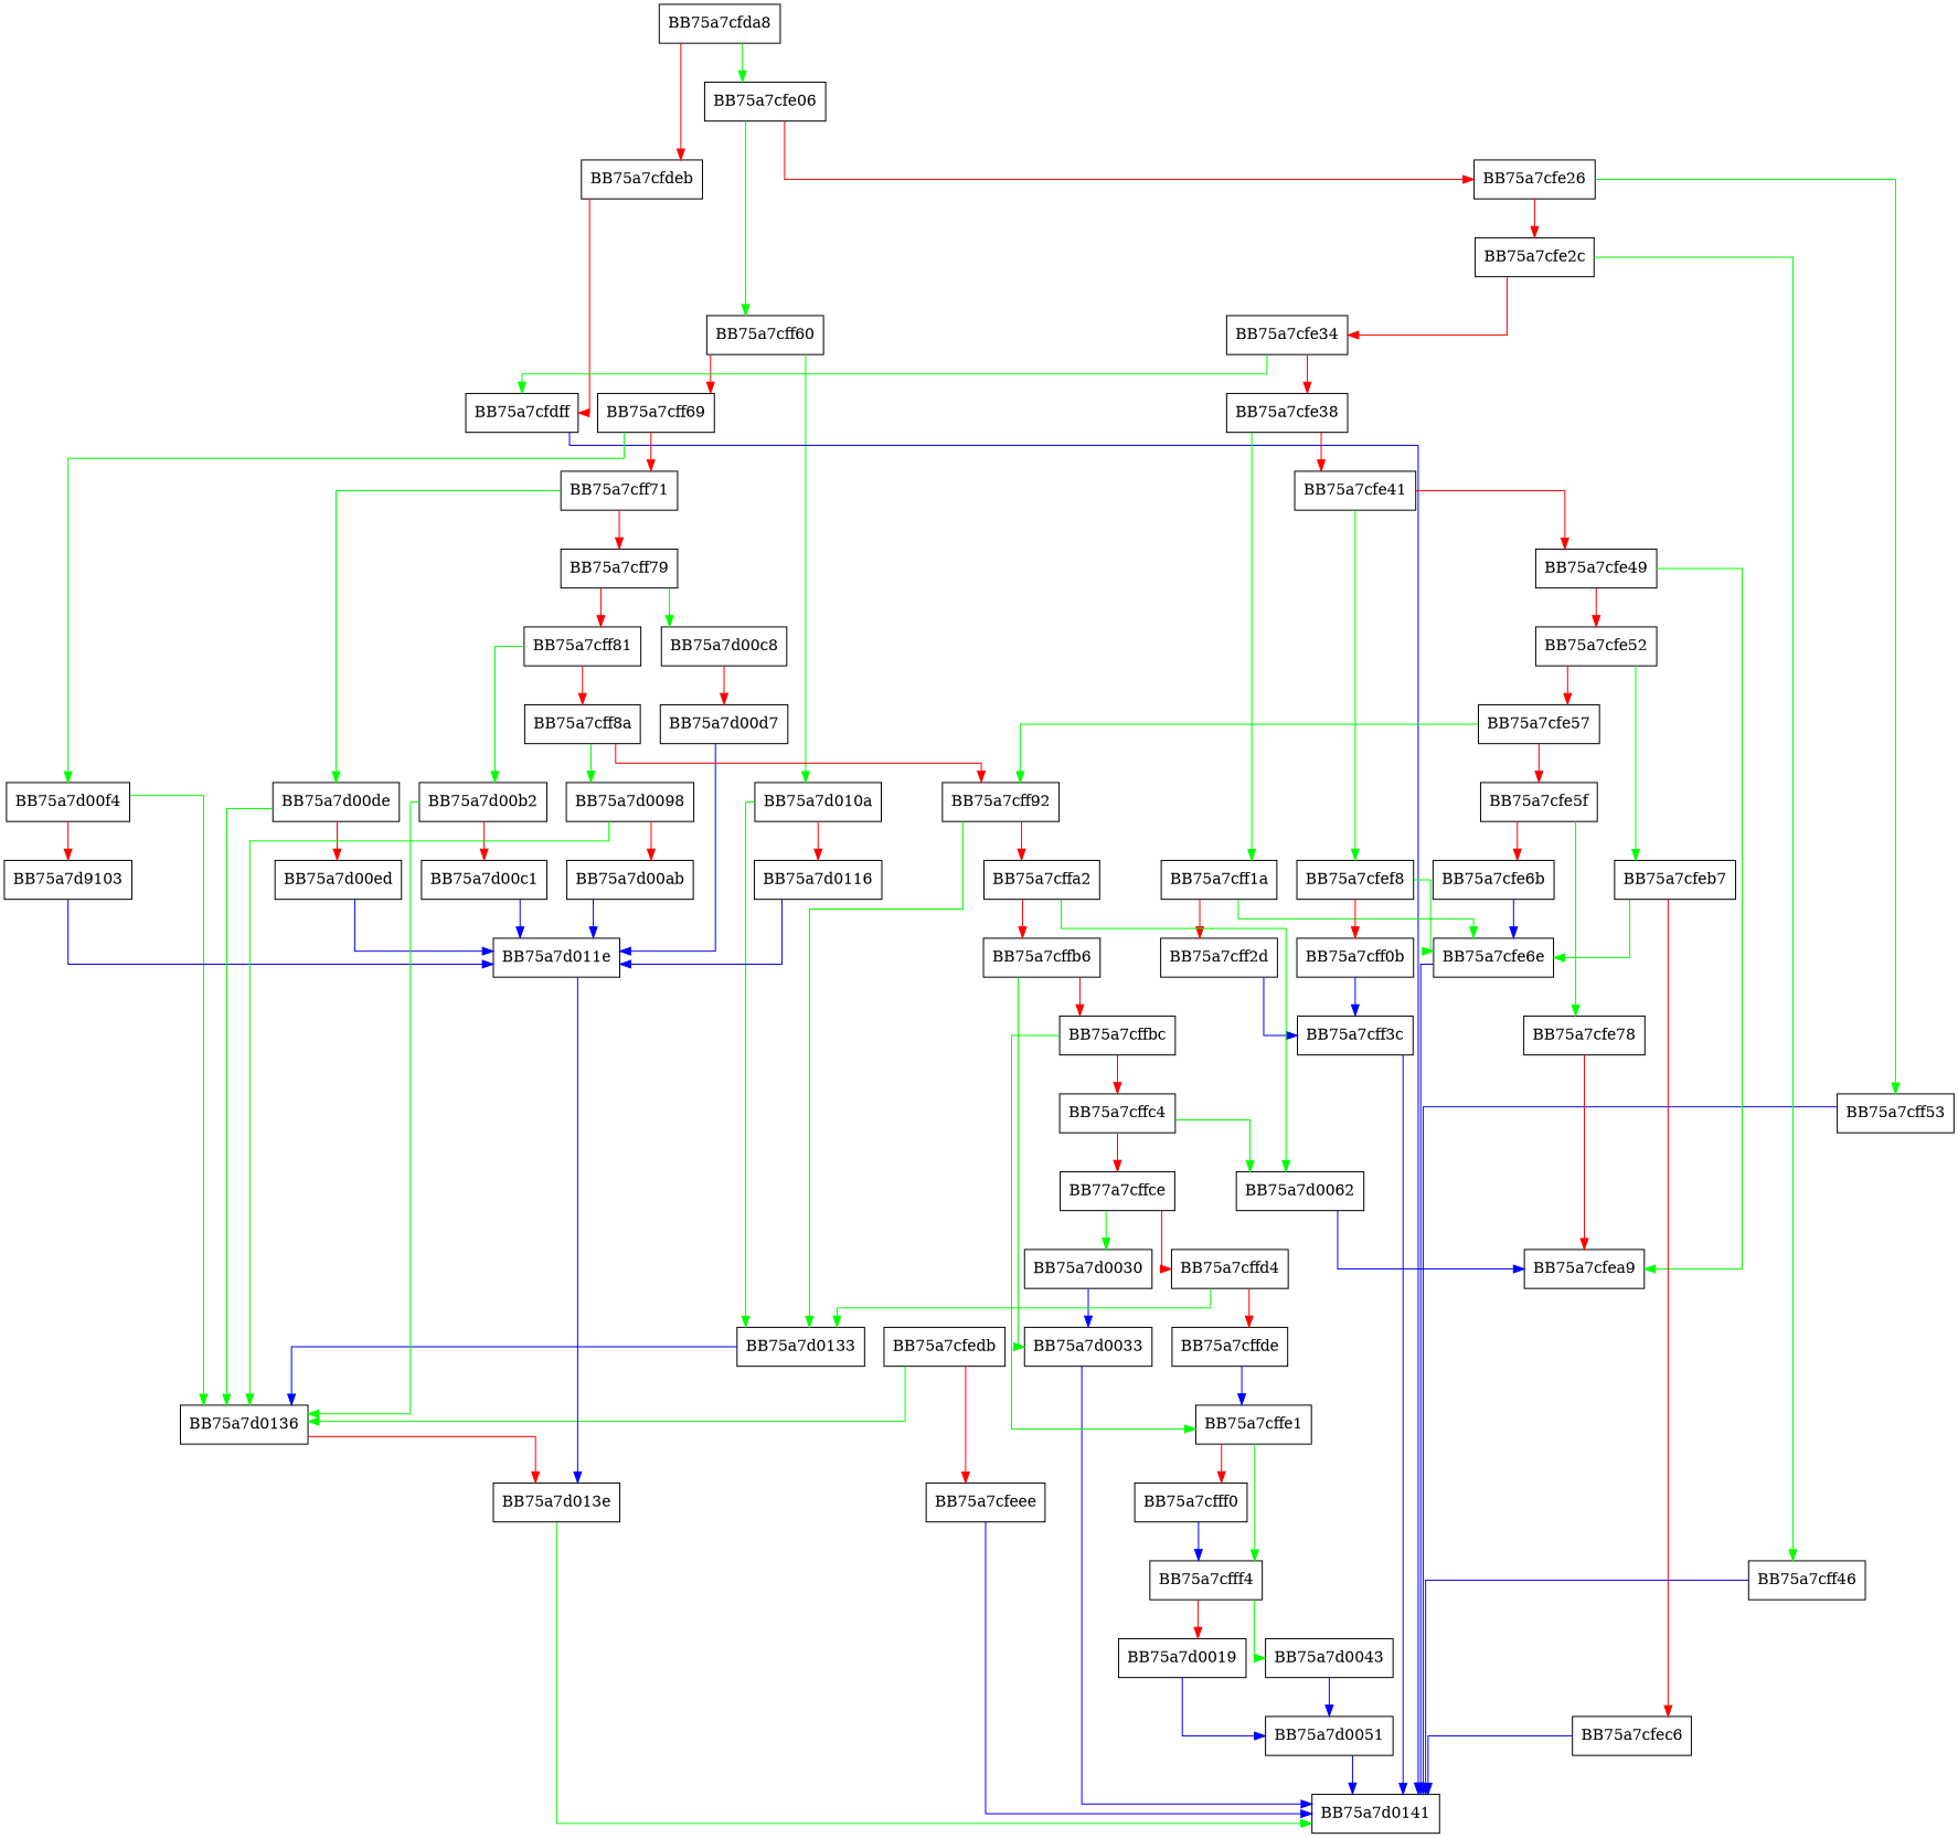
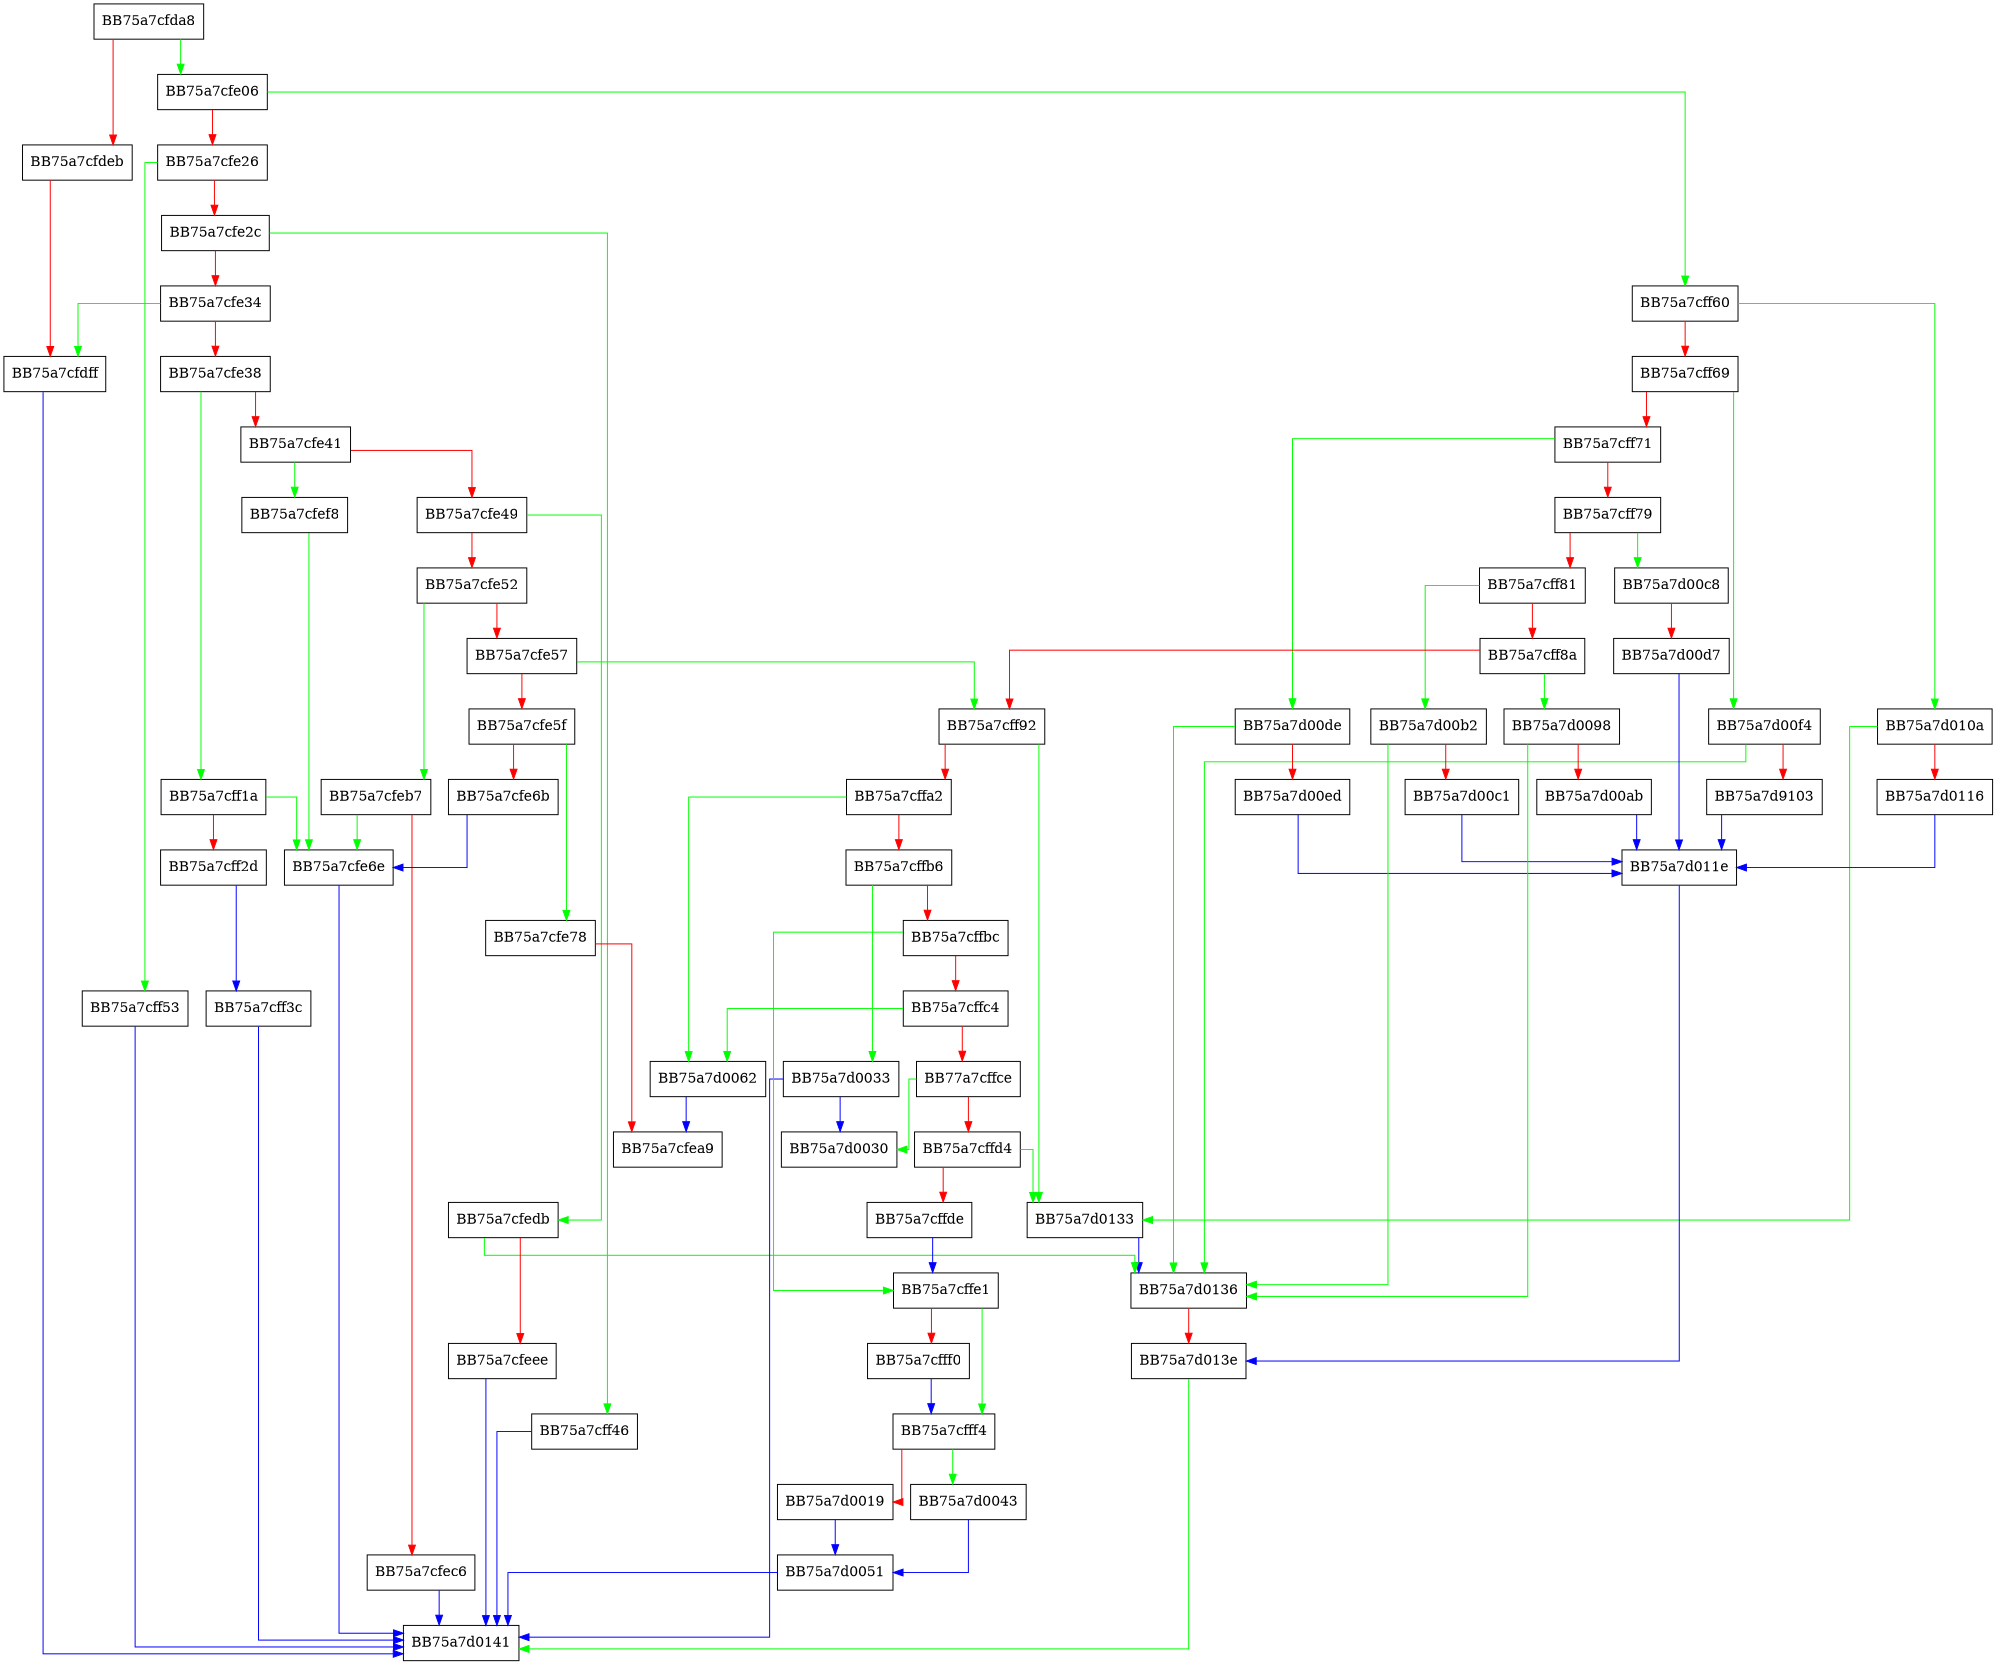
  digraph {
    splines=ortho
    node [shape=box]
    edge [color=red]
    BB75a7cfda8
    BB75a7cfe06
    BB75a7cfdeb
    BB75a7cff60
    BB75a7cfe26
    BB75a7cfdff
    BB75a7d010a
    BB75a7cff69
    BB75a7cff53
    BB75a7cfe2c
    BB75a7d0141
    BB75a7d0133
    BB75a7d0116
    BB75a7d00f4
    BB75a7cff71
    BB75a7cff46
    BB75a7cfe34
    BB75a7cfe38
    BB75a7cff1a
    BB75a7cfe41
    BB75a7cfe6e
    BB75a7cff2d
    BB75a7cfef8
    BB75a7cfe49
    BB75a7cff3c
-   BB75a7cff0b
    BB75a7cfedb
    BB75a7cfe52
    BB75a7d0136
    BB75a7cfeee
    BB75a7cfeb7
    BB75a7cfe57
    BB75a7d013e
    BB75a7cfec6
    BB75a7cff92
    BB75a7cfe5f
    BB75a7cffa2
    BB75a7cfe78
    BB75a7cfe6b
    BB75a7d0062
    BB75a7cffb6
    BB75a7cfea9
    BB75a7d011e
    n44 [label=BB75a7d9103]
    BB75a7d00de
    BB75a7cff79
    BB75a7d00ed
    BB75a7d00c8
    BB75a7cff81
    BB75a7d00d7
    BB75a7d00b2
    BB75a7cff8a
    BB75a7d00c1
    BB75a7d0098
    BB75a7d00ab
    BB75a7d0033
    BB75a7cffbc
    BB75a7cffe1
    BB75a7cffc4
    BB75a7cfff4
    BB75a7cfff0
    n62 [label=BB77a7cffce]
    BB75a7d0043
    BB75a7d0019
    BB75a7d0030
    BB75a7cffd4
    BB75a7cffde
    BB75a7d0051
    BB75a7cfda8 -> BB75a7cfe06 [color=green]
    BB75a7cfda8 -> BB75a7cfdeb
    BB75a7cfe06 -> BB75a7cff60 [color=green]
    BB75a7cfe06 -> BB75a7cfe26
    BB75a7cfdeb -> BB75a7cfdff
    BB75a7cff60 -> BB75a7d010a [color=green]
    BB75a7cff60 -> BB75a7cff69
    BB75a7cfe26 -> BB75a7cff53 [color=green]
    BB75a7cfe26 -> BB75a7cfe2c
    BB75a7cfdff -> BB75a7d0141 [color=blue]
    BB75a7d010a -> BB75a7d0133 [color=green]
    BB75a7d010a -> BB75a7d0116
    BB75a7cff69 -> BB75a7d00f4 [color=green]
    BB75a7cff69 -> BB75a7cff71
    BB75a7cff53 -> BB75a7d0141 [color=blue]
    BB75a7cfe2c -> BB75a7cff46 [color=green]
    BB75a7cfe2c -> BB75a7cfe34
    BB75a7d0133 -> BB75a7d0136 [color=blue]
    BB75a7d0116 -> BB75a7d011e [color=blue]
    BB75a7d00f4 -> BB75a7d0136 [color=green]
    BB75a7d00f4 -> n44
    BB75a7cff71 -> BB75a7d00de [color=green]
    BB75a7cff71 -> BB75a7cff79
    BB75a7cff46 -> BB75a7d0141 [color=blue]
    BB75a7cfe34 -> BB75a7cfdff [color=green]
    BB75a7cfe34 -> BB75a7cfe38
    BB75a7cfe38 -> BB75a7cff1a [color=green]
    BB75a7cfe38 -> BB75a7cfe41
    BB75a7cff1a -> BB75a7cfe6e [color=green]
    BB75a7cff1a -> BB75a7cff2d
    BB75a7cfe41 -> BB75a7cfef8 [color=green]
    BB75a7cfe41 -> BB75a7cfe49
    BB75a7cfe6e -> BB75a7d0141 [color=blue]
    BB75a7cff2d -> BB75a7cff3c [color=blue]
    BB75a7cfef8 -> BB75a7cfe6e [color=green]
-   BB75a7cfef8 -> BB75a7cff0b
-   BB75a7cfe49 -> BB75a7cfea9 [color=green]
+   BB75a7cfe49 -> BB75a7cfedb [color=green]
    BB75a7cfe49 -> BB75a7cfe52
    BB75a7cff3c -> BB75a7d0141 [color=blue]
-   BB75a7cff0b -> BB75a7cff3c [color=blue]
    BB75a7cfedb -> BB75a7d0136 [color=green]
    BB75a7cfedb -> BB75a7cfeee
    BB75a7cfe52 -> BB75a7cfeb7 [color=green]
    BB75a7cfe52 -> BB75a7cfe57
    BB75a7d0136 -> BB75a7d013e
    BB75a7cfeee -> BB75a7d0141 [color=blue]
    BB75a7cfeb7 -> BB75a7cfe6e [color=green]
    BB75a7cfeb7 -> BB75a7cfec6
    BB75a7cfe57 -> BB75a7cff92 [color=green]
    BB75a7cfe57 -> BB75a7cfe5f
    BB75a7d013e -> BB75a7d0141 [color=green]
    BB75a7cfec6 -> BB75a7d0141 [color=blue]
    BB75a7cff92 -> BB75a7d0133 [color=green]
    BB75a7cff92 -> BB75a7cffa2
    BB75a7cfe5f -> BB75a7cfe78 [color=green]
    BB75a7cfe5f -> BB75a7cfe6b
    BB75a7cffa2 -> BB75a7d0062 [color=green]
    BB75a7cffa2 -> BB75a7cffb6
    BB75a7cfe78 -> BB75a7cfea9
    BB75a7cfe6b -> BB75a7cfe6e [color=blue]
    BB75a7d0062 -> BB75a7cfea9 [color=blue]
    BB75a7cffb6 -> BB75a7d0033 [color=green]
    BB75a7cffb6 -> BB75a7cffbc
    BB75a7d011e -> BB75a7d013e [color=blue]
    n44 -> BB75a7d011e [color=blue]
    BB75a7d00de -> BB75a7d0136 [color=green]
    BB75a7d00de -> BB75a7d00ed
    BB75a7cff79 -> BB75a7d00c8 [color=green]
    BB75a7cff79 -> BB75a7cff81
    BB75a7d00ed -> BB75a7d011e [color=blue]
    BB75a7d00c8 -> BB75a7d00d7
    BB75a7cff81 -> BB75a7d00b2 [color=green]
    BB75a7cff81 -> BB75a7cff8a
    BB75a7d00d7 -> BB75a7d011e [color=blue]
    BB75a7d00b2 -> BB75a7d0136 [color=green]
    BB75a7d00b2 -> BB75a7d00c1
    BB75a7cff8a -> BB75a7cff92
    BB75a7cff8a -> BB75a7d0098 [color=green]
    BB75a7d00c1 -> BB75a7d011e [color=blue]
    BB75a7d0098 -> BB75a7d0136 [color=green]
    BB75a7d0098 -> BB75a7d00ab
    BB75a7d00ab -> BB75a7d011e [color=blue]
    BB75a7d0033 -> BB75a7d0141 [color=blue]
    BB75a7cffbc -> BB75a7cffe1 [color=green]
    BB75a7cffbc -> BB75a7cffc4
    BB75a7cffe1 -> BB75a7cfff4 [color=green]
    BB75a7cffe1 -> BB75a7cfff0
    BB75a7cffc4 -> BB75a7d0062 [color=green]
    BB75a7cffc4 -> n62
    BB75a7cfff4 -> BB75a7d0043 [color=green]
    BB75a7cfff4 -> BB75a7d0019
    BB75a7cfff0 -> BB75a7cfff4 [color=blue]
    n62 -> BB75a7d0030 [color=green]
    n62 -> BB75a7cffd4
    BB75a7d0043 -> BB75a7d0051 [color=blue]
    BB75a7d0019 -> BB75a7d0051 [color=blue]
-   BB75a7d0030 -> BB75a7d0033 [color=blue]
+   BB75a7d0033 -> BB75a7d0030 [color=blue]
    BB75a7cffd4 -> BB75a7d0133 [color=green]
    BB75a7cffd4 -> BB75a7cffde
    BB75a7cffde -> BB75a7cffe1 [color=blue]
    BB75a7d0051 -> BB75a7d0141 [color=blue]
  }
